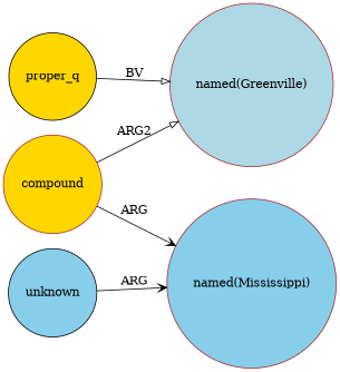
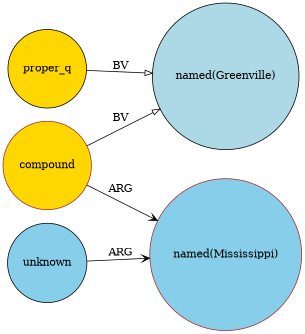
  digraph {
    rankdir=LR
    node [color=brown fillcolor=gold shape=circle style=filled]
    edge [arrowhead=onormal]
    proper_q [color=black]
-   "named(Greenville)" [fillcolor=lightblue]
+   "named(Greenville)" [color=black fillcolor=lightblue]
    "named(Mississippi)" [fillcolor=skyblue]
    compound
    unknown [color=black fillcolor=skyblue]
    proper_q -> "named(Greenville)" [label=BV]
-   compound -> "named(Greenville)" [label=ARG2]
+   compound -> "named(Greenville)" [label=BV]
    compound -> "named(Mississippi)" [arrowhead=vee label=ARG]
    unknown -> "named(Mississippi)" [arrowhead=vee label=ARG]
  }
